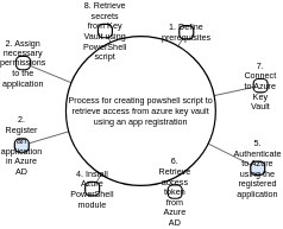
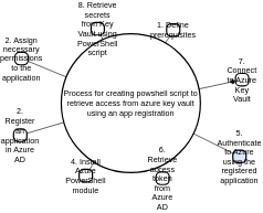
  <mxCell id="0" />
  <mxCell id="1" parent="0" />
  <mxCell id="2" value="Process for creating powshell script to retrieve access from azure key vault using an app registration" style="ellipse;aspect=fixed;strokeWidth=2;whiteSpace=wrap;" vertex="1" parent="1"><mxGeometry x="92" y="37" width="210" height="210" as="geometry" /></mxCell>
  <mxCell id="3" value="1. Define prerequisites" style="rounded=1;absoluteArcSize=1;arcSize=14;whiteSpace=wrap;strokeWidth=2;" vertex="1" parent="1"><mxGeometry x="251" y="22" width="20" height="19" as="geometry" /></mxCell>
- <mxCell id="4" value="2. Register an application in Azure AD" style="rounded=1;absoluteArcSize=1;arcSize=14;whiteSpace=wrap;strokeWidth=2;fillColor=#dae8fc;" vertex="1" parent="1"><mxGeometry x="20" y="181" width="20" height="19" as="geometry" /></mxCell>
+ <mxCell id="4" value="2. Register an application in Azure AD" style="rounded=1;absoluteArcSize=1;arcSize=14;whiteSpace=wrap;strokeWidth=2;" vertex="1" parent="1"><mxGeometry x="20" y="181" width="20" height="19" as="geometry" /></mxCell>
  <mxCell id="5" value="2. Assign necessary permissions to the application" style="rounded=1;absoluteArcSize=1;arcSize=14;whiteSpace=wrap;strokeWidth=2;" vertex="1" parent="1"><mxGeometry x="22" y="65" width="20" height="19" as="geometry" /></mxCell>
  <mxCell id="6" value="4. Install Azure PowerShell module" style="rounded=1;absoluteArcSize=1;arcSize=14;whiteSpace=wrap;strokeWidth=2;" vertex="1" parent="1"><mxGeometry x="119" y="242" width="20" height="19" as="geometry" /></mxCell>
  <mxCell id="7" value="5. Authenticate to Azure using the registered application" style="rounded=1;absoluteArcSize=1;arcSize=14;whiteSpace=wrap;strokeWidth=2;fillColor=#dae8fc;" vertex="1" parent="1"><mxGeometry x="351" y="213" width="20" height="19" as="geometry" /></mxCell>
  <mxCell id="8" value="6. Retrieve access token from Azure AD" style="rounded=1;absoluteArcSize=1;arcSize=14;whiteSpace=wrap;strokeWidth=2;" vertex="1" parent="1"><mxGeometry x="235" y="246" width="20" height="19" as="geometry" /></mxCell>
  <mxCell id="9" value="7. Connect to Azure Key Vault" style="rounded=1;absoluteArcSize=1;arcSize=14;whiteSpace=wrap;strokeWidth=2;" vertex="1" parent="1"><mxGeometry x="355" y="97" width="20" height="19" as="geometry" /></mxCell>
  <mxCell id="10" value="8. Retrieve secrets from Key Vault using PowerShell script" style="rounded=1;absoluteArcSize=1;arcSize=14;whiteSpace=wrap;strokeWidth=2;" vertex="1" parent="1"><mxGeometry x="137" y="20" width="20" height="19" as="geometry" /></mxCell>
  <mxCell id="11" style="endArrow=none" edge="1" parent="1" source="2" target="3"><mxGeometry relative="1" as="geometry" /></mxCell>
  <mxCell id="12" style="endArrow=none" edge="1" parent="1" source="2" target="4"><mxGeometry relative="1" as="geometry" /></mxCell>
  <mxCell id="13" style="endArrow=none" edge="1" parent="1" source="2" target="5"><mxGeometry relative="1" as="geometry" /></mxCell>
  <mxCell id="14" style="endArrow=none" edge="1" parent="1" source="2" target="6"><mxGeometry relative="1" as="geometry" /></mxCell>
  <mxCell id="15" style="endArrow=none" edge="1" parent="1" source="2" target="7"><mxGeometry relative="1" as="geometry" /></mxCell>
  <mxCell id="16" style="endArrow=none" edge="1" parent="1" source="2" target="8"><mxGeometry relative="1" as="geometry" /></mxCell>
- <mxCell id="17" style="endArrow=none" edge="1" parent="1" source="2" target="9"><mxGeometry relative="1" as="geometry" /></mxCell>
+ <mxCell id="17" style="endArrow=diamond;" edge="1" parent="1" source="2" target="9"><mxGeometry relative="1" as="geometry" /></mxCell>
  <mxCell id="18" style="endArrow=none" edge="1" parent="1" source="2" target="10"><mxGeometry relative="1" as="geometry" /></mxCell>
